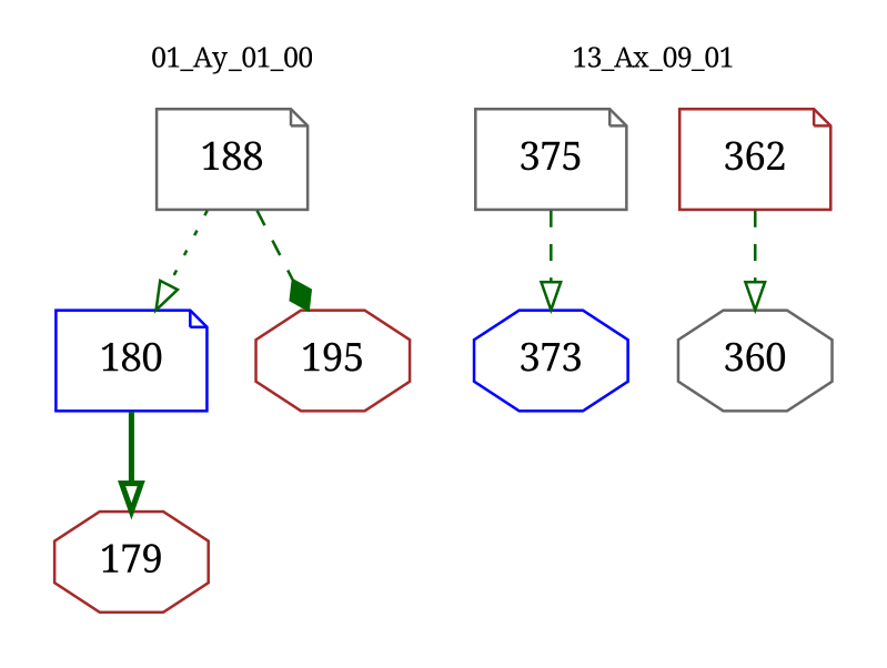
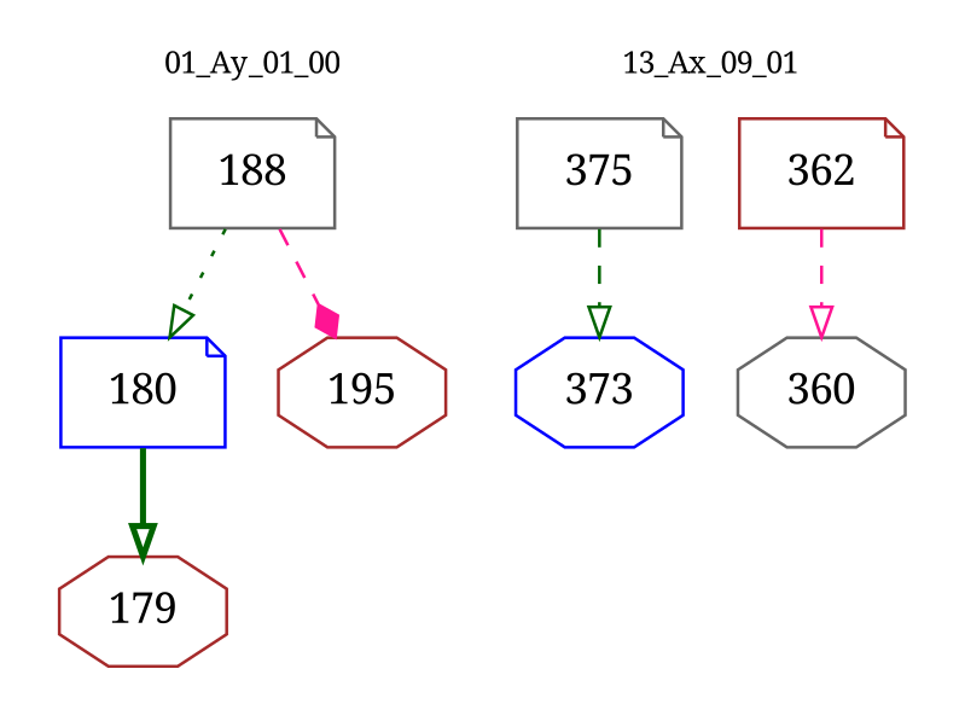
  digraph {
    fontname="Noto Serif"
    node [color=gray40 fontname="Noto Serif" shape=note]
    edge [arrowhead=onormal color=darkgreen fontname="Noto Serif" style=dashed]
    n1 [label=188]
    n2 [color=blue label=180]
    n3 [color=brown label=195 shape=octagon]
    n4 [color=brown label=179 shape=octagon]
    n5 [color=brown label=362]
    n6 [label=375]
    n7 [label=360 shape=octagon]
    n8 [color=blue label=373 shape=octagon]
    subgraph cluster_1 {
      color=white
      fontsize=10
      label="01_Ay_01_00"
      n1
      n2
      n3
      n4
    }
    subgraph cluster_2 {
      color=white
      fontsize=10
      label="13_Ax_09_01"
      n5
      n6
      n7
      n8
    }
    n1 -> n2 [style=dotted]
-   n1 -> n3 [arrowhead=diamond]
+   n1 -> n3 [arrowhead=diamond color=deeppink]
    n2 -> n4 [style=bold]
-   n5 -> n7
+   n5 -> n7 [color=deeppink]
    n6 -> n8
  }
